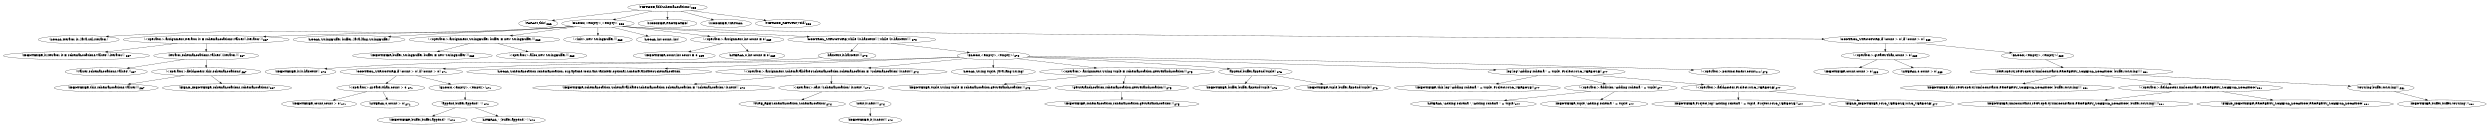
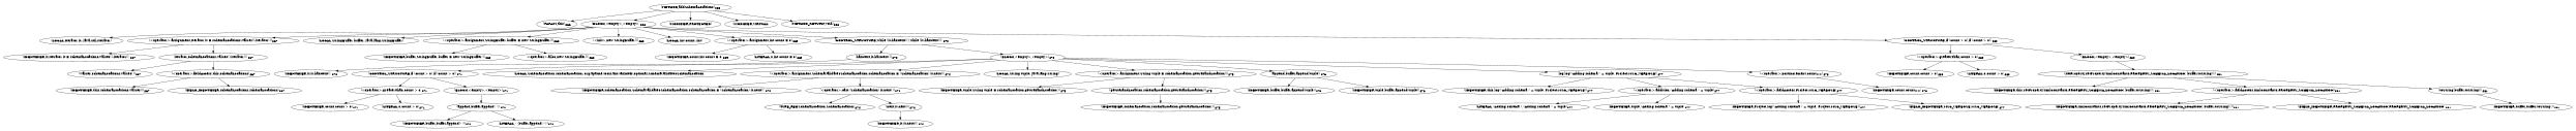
  digraph {
    n1 [label=<(METHOD,addSchemaLocations)<SUB>266</SUB>>]
    n2 [label=<(PARAM,this)<SUB>266</SUB>>]
    n3 [label=<(BLOCK,&lt;empty&gt;,&lt;empty&gt;)<SUB>266</SUB>>]
    n4 [label=<(MODIFIER,PROTECTED)>]
    n5 [label=<(MODIFIER,VIRTUAL)>]
    n6 [label=<(METHOD_RETURN,void)<SUB>266</SUB>>]
    n7 [label=<(LOCAL,Iterator it: java.util.Iterator)>]
    n8 [label=<(&lt;operator&gt;.assignment,Iterator it = schemaLocations.values().iterator())<SUB>267</SUB>>]
    n9 [label=<(LOCAL,StringBuffer buffer: java.lang.StringBuffer)>]
    n10 [label=<(&lt;operator&gt;.assignment,StringBuffer buffer = new StringBuffer())<SUB>268</SUB>>]
    n11 [label=<(&lt;init&gt;,new StringBuffer())<SUB>268</SUB>>]
    n12 [label=<(LOCAL,int count: int)>]
    n13 [label=<(&lt;operator&gt;.assignment,int count = 0)<SUB>269</SUB>>]
    n14 [label=<(CONTROL_STRUCTURE,while (it.hasNext()),while (it.hasNext()))<SUB>270</SUB>>]
    n15 [label=<(CONTROL_STRUCTURE,if (count &gt; 0),if (count &gt; 0))<SUB>280</SUB>>]
    n16 [label=<(IDENTIFIER,it,Iterator it = schemaLocations.values().iterator())<SUB>267</SUB>>]
    n17 [label=<(iterator,schemaLocations.values().iterator())<SUB>267</SUB>>]
    n18 [label=<(IDENTIFIER,buffer,StringBuffer buffer = new StringBuffer())<SUB>268</SUB>>]
    n19 [label=<(&lt;operator&gt;.alloc,new StringBuffer())<SUB>268</SUB>>]
    n20 [label=<(IDENTIFIER,count,int count = 0)<SUB>269</SUB>>]
    n21 [label=<(LITERAL,0,int count = 0)<SUB>269</SUB>>]
    n22 [label=<(hasNext,it.hasNext())<SUB>270</SUB>>]
    n23 [label=<(BLOCK,&lt;empty&gt;,&lt;empty&gt;)<SUB>270</SUB>>]
    n24 [label=<(&lt;operator&gt;.greaterThan,count &gt; 0)<SUB>280</SUB>>]
    n25 [label=<(BLOCK,&lt;empty&gt;,&lt;empty&gt;)<SUB>280</SUB>>]
    n26 [label=<(values,schemaLocations.values())<SUB>267</SUB>>]
    n27 [label=<(&lt;operator&gt;.fieldAccess,this.schemaLocations)<SUB>267</SUB>>]
    n28 [label=<(IDENTIFIER,this,schemaLocations.values())<SUB>267</SUB>>]
    n29 [label=<(FIELD_IDENTIFIER,schemaLocations,schemaLocations)<SUB>267</SUB>>]
    n30 [label=<(IDENTIFIER,it,it.hasNext())<SUB>270</SUB>>]
    n31 [label=<(CONTROL_STRUCTURE,if (count &gt; 0),if (count &gt; 0))<SUB>271</SUB>>]
    n32 [label=<(LOCAL,SchemaLocation schemaLocation: org.apache.tools.ant.taskdefs.optional.SchemaValidate$SchemaLocation)>]
    n33 [label=<(&lt;operator&gt;.assignment,SchemaValidate$SchemaLocation schemaLocation = (SchemaLocation) it.next())<SUB>274</SUB>>]
    n34 [label=<(LOCAL,String tuple: java.lang.String)>]
    n35 [label=<(&lt;operator&gt;.assignment,String tuple = schemaLocation.getURIandLocation())<SUB>275</SUB>>]
    n36 [label=<(append,buffer.append(tuple))<SUB>276</SUB>>]
    n37 [label=<(log,log(&quot;Adding schema &quot; + tuple, Project.MSG_VERBOSE))<SUB>277</SUB>>]
    n38 [label=<(&lt;operator&gt;.postIncrement,count++)<SUB>278</SUB>>]
    n39 [label=<(&lt;operator&gt;.greaterThan,count &gt; 0)<SUB>271</SUB>>]
    n40 [label=<(BLOCK,&lt;empty&gt;,&lt;empty&gt;)<SUB>271</SUB>>]
    n41 [label=<(IDENTIFIER,schemaLocation,SchemaValidate$SchemaLocation schemaLocation = (SchemaLocation) it.next())<SUB>274</SUB>>]
    n42 [label=<(&lt;operator&gt;.cast,(SchemaLocation) it.next())<SUB>274</SUB>>]
    n43 [label=<(IDENTIFIER,tuple,String tuple = schemaLocation.getURIandLocation())<SUB>275</SUB>>]
    n44 [label=<(getURIandLocation,schemaLocation.getURIandLocation())<SUB>275</SUB>>]
    n45 [label=<(IDENTIFIER,buffer,buffer.append(tuple))<SUB>276</SUB>>]
    n46 [label=<(IDENTIFIER,tuple,buffer.append(tuple))<SUB>276</SUB>>]
    n47 [label=<(IDENTIFIER,this,log(&quot;Adding schema &quot; + tuple, Project.MSG_VERBOSE))<SUB>277</SUB>>]
    n48 [label=<(&lt;operator&gt;.addition,&quot;Adding schema &quot; + tuple)<SUB>277</SUB>>]
    n49 [label=<(&lt;operator&gt;.fieldAccess,Project.MSG_VERBOSE)<SUB>277</SUB>>]
+   n50 [label=<(IDENTIFIER,count,count++)<SUB>278</SUB>>]
    n51 [label=<(IDENTIFIER,count,count &gt; 0)<SUB>271</SUB>>]
    n52 [label=<(LITERAL,0,count &gt; 0)<SUB>271</SUB>>]
    n53 [label=<(append,buffer.append(' '))<SUB>272</SUB>>]
    n54 [label=<(IDENTIFIER,buffer,buffer.append(' '))<SUB>272</SUB>>]
    n55 [label=<(LITERAL,' ',buffer.append(' '))<SUB>272</SUB>>]
    n56 [label=<(TYPE_REF,SchemaLocation,SchemaLocation)<SUB>274</SUB>>]
    n57 [label=<(next,it.next())<SUB>274</SUB>>]
    n58 [label=<(IDENTIFIER,it,it.next())<SUB>274</SUB>>]
    n59 [label=<(IDENTIFIER,schemaLocation,schemaLocation.getURIandLocation())<SUB>275</SUB>>]
    n60 [label=<(LITERAL,&quot;Adding schema &quot;,&quot;Adding schema &quot; + tuple)<SUB>277</SUB>>]
    n61 [label=<(IDENTIFIER,tuple,&quot;Adding schema &quot; + tuple)<SUB>277</SUB>>]
    n62 [label=<(IDENTIFIER,Project,log(&quot;Adding schema &quot; + tuple, Project.MSG_VERBOSE))<SUB>277</SUB>>]
    n63 [label=<(FIELD_IDENTIFIER,MSG_VERBOSE,MSG_VERBOSE)<SUB>277</SUB>>]
    n64 [label=<(IDENTIFIER,count,count &gt; 0)<SUB>280</SUB>>]
    n65 [label=<(LITERAL,0,count &gt; 0)<SUB>280</SUB>>]
    n66 [label=<(setProperty,setProperty(XmlConstants.PROPERTY_SCHEMA_LOCATION, buffer.toString()))<SUB>281</SUB>>]
    n67 [label=<(IDENTIFIER,this,setProperty(XmlConstants.PROPERTY_SCHEMA_LOCATION, buffer.toString()))<SUB>281</SUB>>]
    n68 [label=<(&lt;operator&gt;.fieldAccess,XmlConstants.PROPERTY_SCHEMA_LOCATION)<SUB>281</SUB>>]
    n69 [label=<(toString,buffer.toString())<SUB>281</SUB>>]
    n70 [label=<(IDENTIFIER,XmlConstants,setProperty(XmlConstants.PROPERTY_SCHEMA_LOCATION, buffer.toString()))<SUB>281</SUB>>]
    n71 [label=<(FIELD_IDENTIFIER,PROPERTY_SCHEMA_LOCATION,PROPERTY_SCHEMA_LOCATION)<SUB>281</SUB>>]
    n72 [label=<(IDENTIFIER,buffer,buffer.toString())<SUB>281</SUB>>]
    n1 -> n2
    n1 -> n3
    n1 -> n4
    n1 -> n5
    n1 -> n6
    n3 -> n7
    n3 -> n8
    n3 -> n9
    n3 -> n10
    n3 -> n11
    n3 -> n12
    n3 -> n13
    n3 -> n14
    n3 -> n15
    n8 -> n16
    n8 -> n17
    n10 -> n18
    n10 -> n19
    n13 -> n20
    n13 -> n21
    n14 -> n22
    n14 -> n23
    n15 -> n24
    n15 -> n25
    n17 -> n26
    n17 -> n27
    n22 -> n30
    n23 -> n31
    n23 -> n32
    n23 -> n33
    n23 -> n34
    n23 -> n35
    n23 -> n36
    n23 -> n37
    n23 -> n38
    n24 -> n64
    n24 -> n65
    n25 -> n66
    n27 -> n28
    n27 -> n29
    n31 -> n39
    n31 -> n40
    n33 -> n41
    n33 -> n42
    n35 -> n43
    n35 -> n44
    n36 -> n45
    n36 -> n46
    n37 -> n47
    n37 -> n48
    n37 -> n49
+   n38 -> n50
    n39 -> n51
    n39 -> n52
    n40 -> n53
    n42 -> n56
+   n42 -> n57
    n44 -> n59
    n48 -> n60
    n48 -> n61
    n49 -> n62
    n49 -> n63
    n53 -> n54
    n53 -> n55
    n57 -> n58
    n66 -> n67
    n66 -> n68
    n66 -> n69
    n68 -> n70
    n68 -> n71
    n69 -> n72
  }
